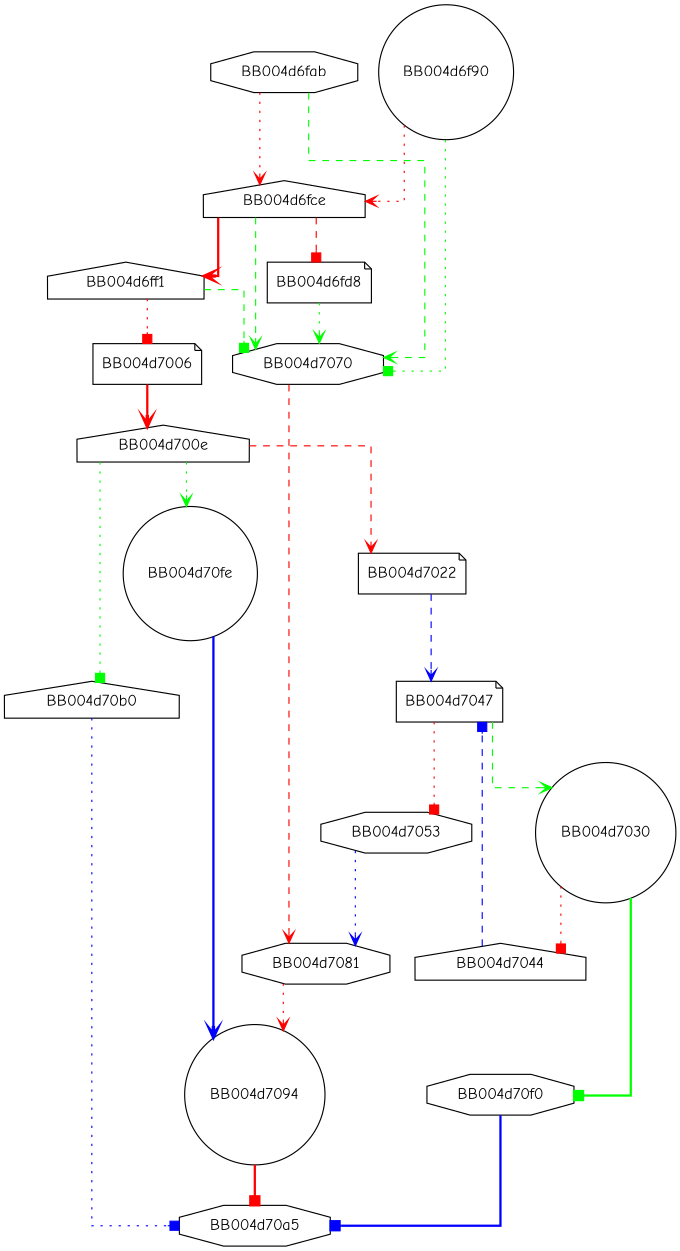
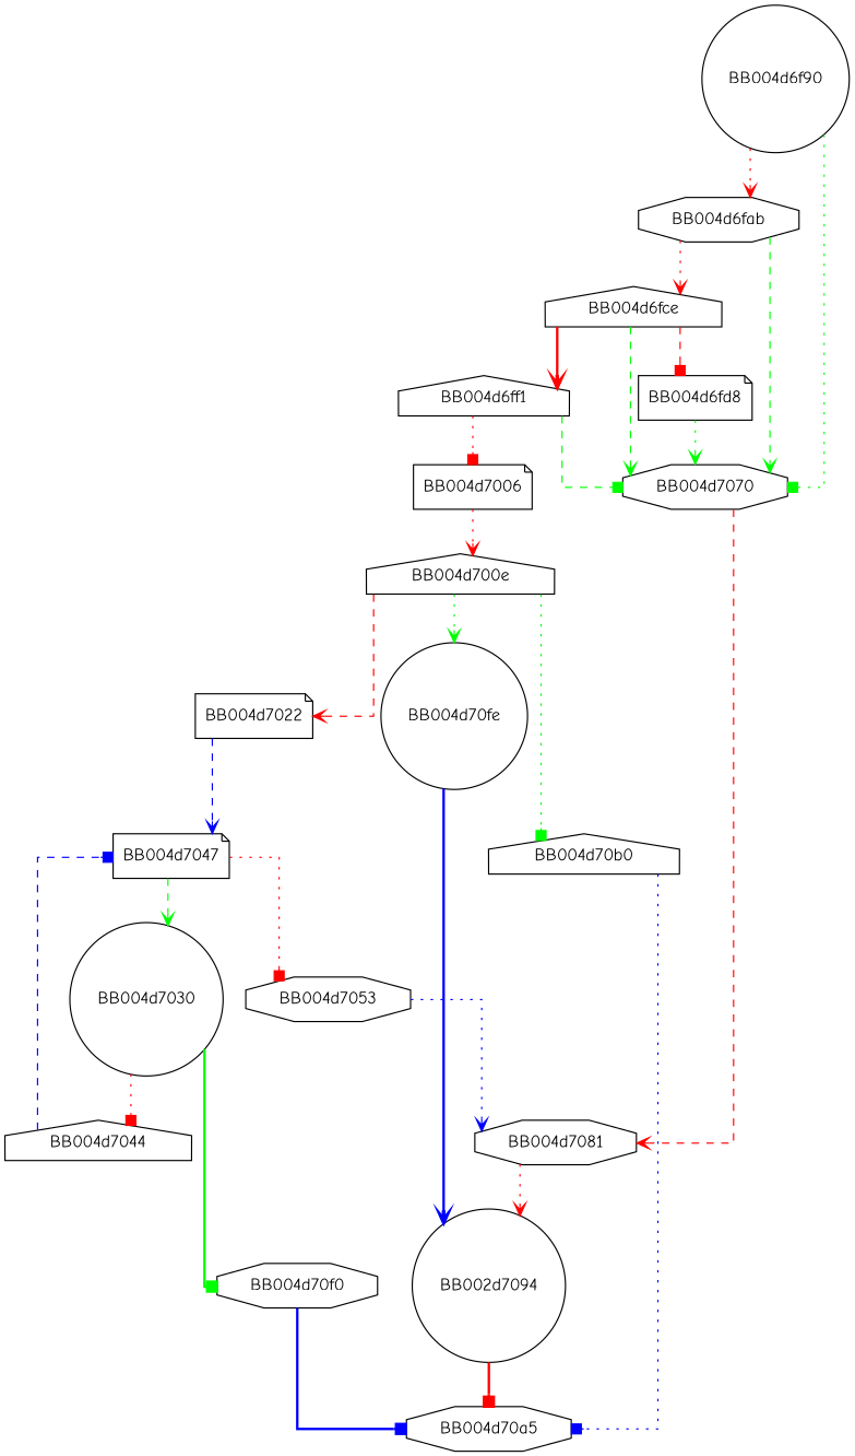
  digraph {
    fontname="Comic Neue"
    splines=ortho
    node [fontname="Comic Neue" shape=octagon]
    edge [arrowhead=vee color=red fontname="Comic Neue" style=dotted]
    BB004d7070
    BB004d6f90 [shape=circle]
    BB004d6fab
    BB004d7081
    BB004d6fce [shape=house]
-   BB004d7094 [shape=circle]
+   BB004d7094 [shape=circle label=BB002d7094]
    BB004d6fd8 [shape=note]
    BB004d6ff1 [shape=house]
    BB004d7006 [shape=note]
    BB004d700e [shape=house]
    BB004d70b0 [shape=house]
    BB004d70a5
    BB004d70fe [shape=circle]
    BB004d7022 [shape=note]
    BB004d7047 [shape=note]
    BB004d7030 [shape=circle]
    BB004d7053
    BB004d70f0
    BB004d7044 [shape=house]
    BB004d7070 -> BB004d7081 [style=dashed]
    BB004d6f90 -> BB004d7070 [arrowhead=box color=green]
-   BB004d6f90 -> BB004d6fce
+   BB004d6f90 -> BB004d6fab
    BB004d6fab -> BB004d7070 [color=green style=dashed]
    BB004d6fab -> BB004d6fce
    BB004d7081 -> BB004d7094
    BB004d6fce -> BB004d7070 [color=green style=dashed]
    BB004d6fce -> BB004d6fd8 [arrowhead=box style=dashed]
    BB004d6fce -> BB004d6ff1 [style=bold]
    BB004d7094 -> BB004d70a5 [arrowhead=box style=bold]
    BB004d6fd8 -> BB004d7070 [color=green]
    BB004d6ff1 -> BB004d7070 [arrowhead=box color=green style=dashed]
    BB004d6ff1 -> BB004d7006 [arrowhead=box]
-   BB004d7006 -> BB004d700e [style=bold]
+   BB004d7006 -> BB004d700e
    BB004d700e -> BB004d70b0 [arrowhead=box color=green]
    BB004d700e -> BB004d70fe [color=green]
    BB004d700e -> BB004d7022 [style=dashed]
    BB004d70b0 -> BB004d70a5 [arrowhead=box color=blue]
    BB004d70fe -> BB004d7094 [color=blue style=bold]
    BB004d7022 -> BB004d7047 [color=blue style=dashed]
    BB004d7047 -> BB004d7030 [color=green style=dashed]
    BB004d7047 -> BB004d7053 [arrowhead=box]
    BB004d7030 -> BB004d70f0 [arrowhead=box color=green style=bold]
    BB004d7030 -> BB004d7044 [arrowhead=box]
    BB004d7053 -> BB004d7081 [color=blue]
    BB004d70f0 -> BB004d70a5 [arrowhead=box color=blue style=bold]
    BB004d7044 -> BB004d7047 [arrowhead=box color=blue style=dashed]
  }
